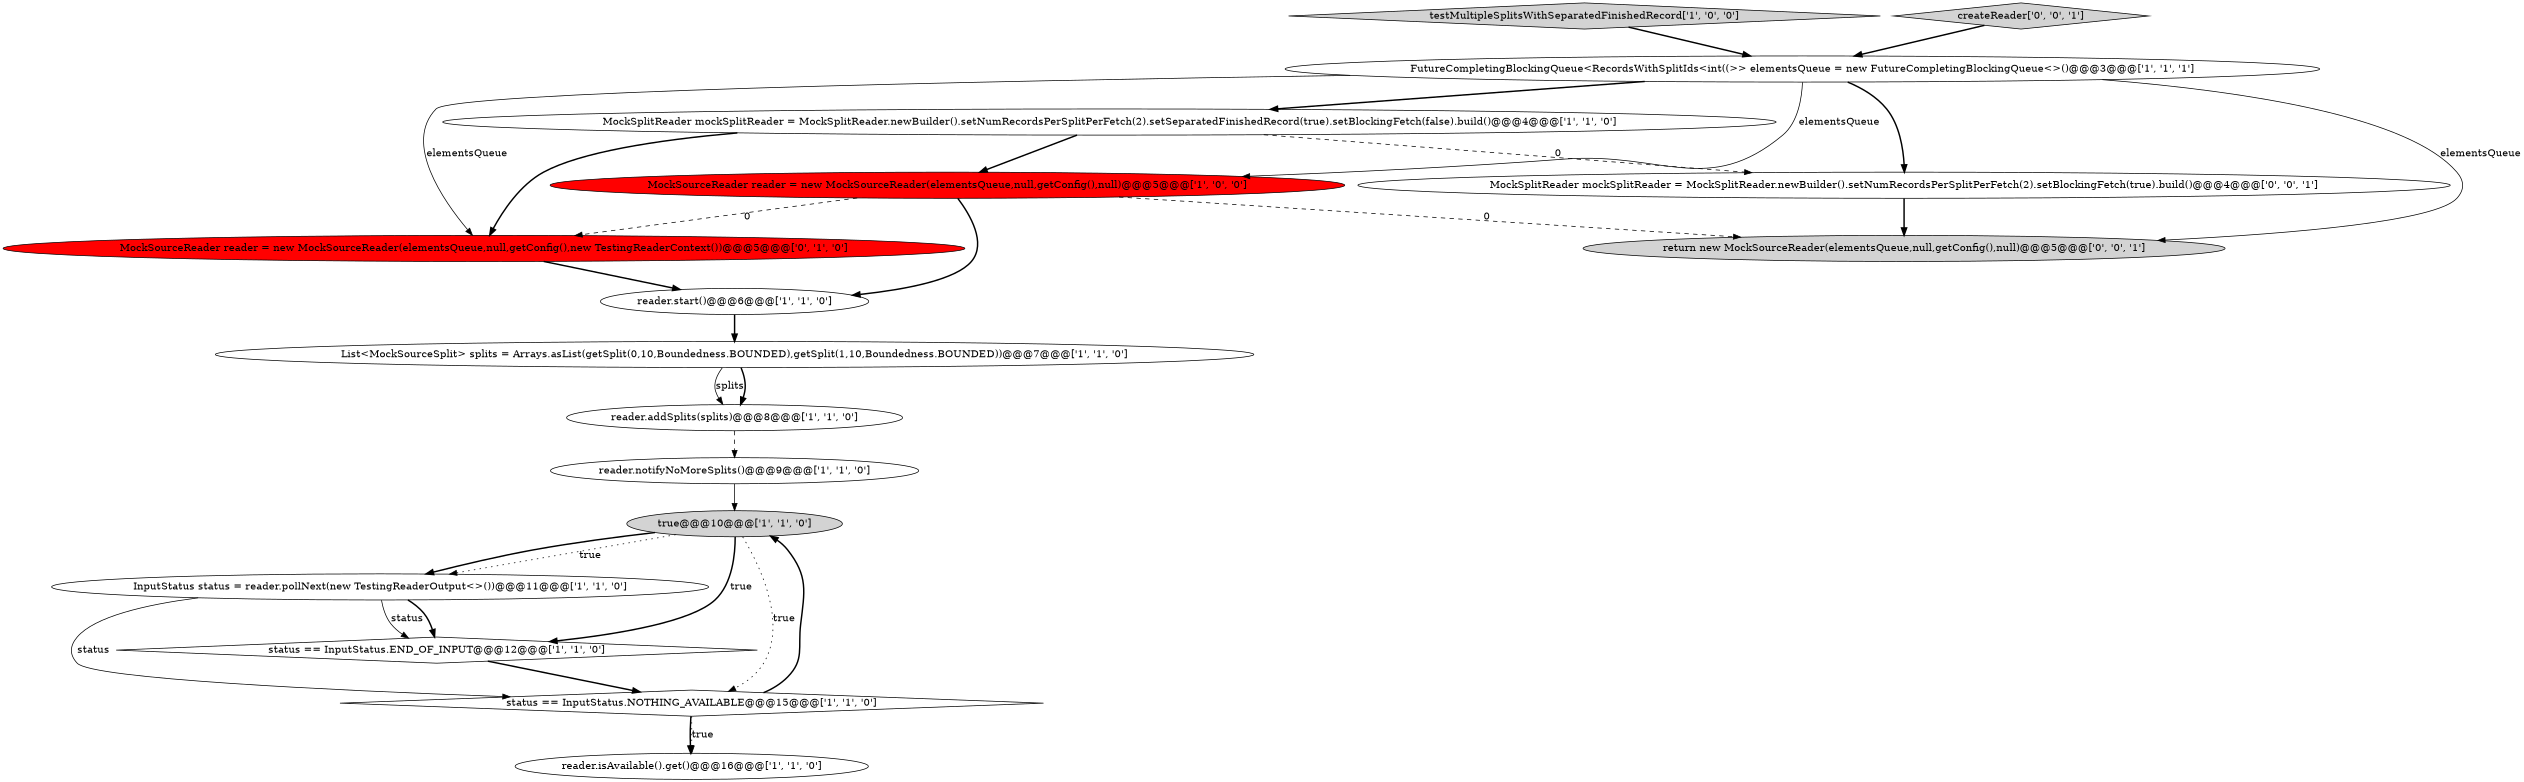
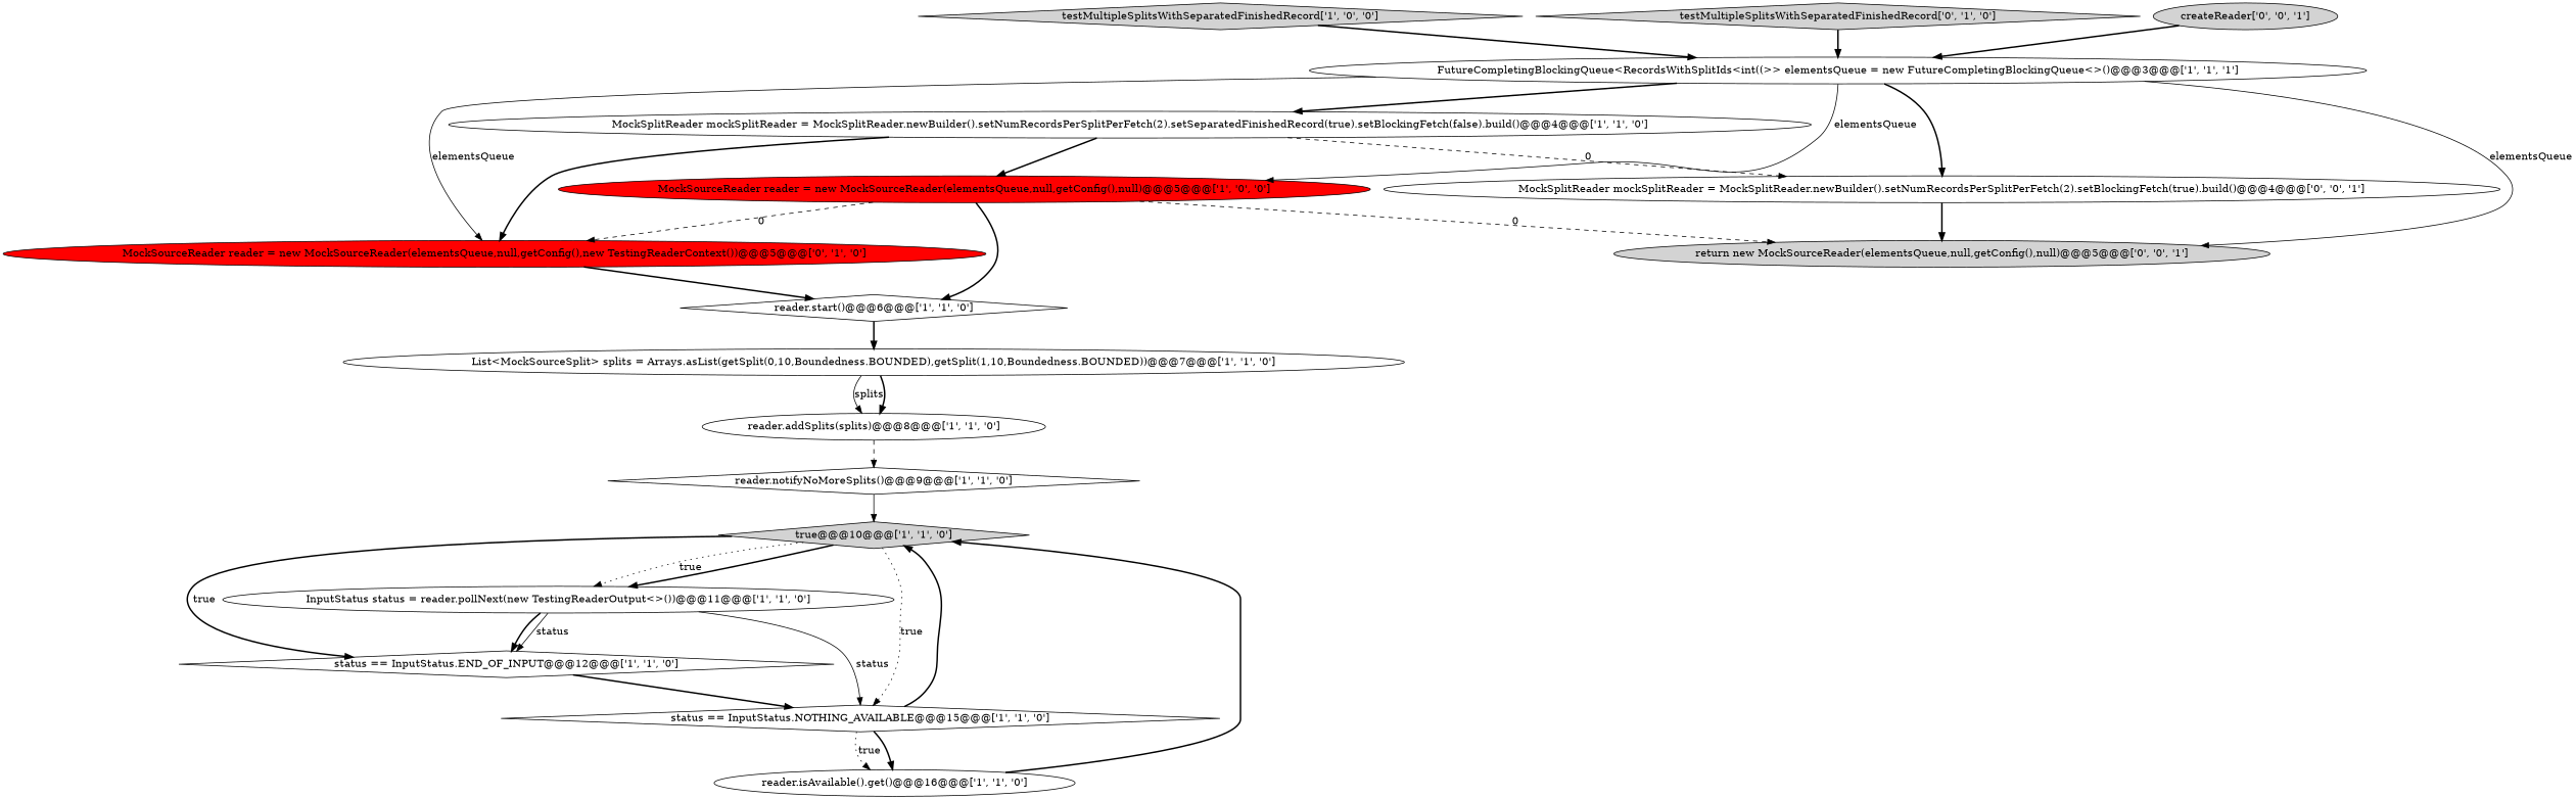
  digraph {
    node [fillcolor=white shape=ellipse style=filled]
    edge [style=bold]
    n1 [fillcolor=lightgray label="testMultipleSplitsWithSeparatedFinishedRecord['1', '0', '0']" shape=diamond]
    n2 [label="FutureCompletingBlockingQueue<RecordsWithSplitIds<int((>> elementsQueue = new FutureCompletingBlockingQueue<>()@@@3@@@['1', '1', '1']"]
    n3 [fillcolor=red label="MockSourceReader reader = new MockSourceReader(elementsQueue,null,getConfig(),new TestingReaderContext())@@@5@@@['0', '1', '0']"]
    n4 [fillcolor=red label="MockSourceReader reader = new MockSourceReader(elementsQueue,null,getConfig(),null)@@@5@@@['1', '0', '0']"]
    n5 [fillcolor=lightgray label="return new MockSourceReader(elementsQueue,null,getConfig(),null)@@@5@@@['0', '0', '1']"]
    n6 [label="MockSplitReader mockSplitReader = MockSplitReader.newBuilder().setNumRecordsPerSplitPerFetch(2).setBlockingFetch(true).build()@@@4@@@['0', '0', '1']"]
    n7 [label="MockSplitReader mockSplitReader = MockSplitReader.newBuilder().setNumRecordsPerSplitPerFetch(2).setSeparatedFinishedRecord(true).setBlockingFetch(false).build()@@@4@@@['1', '1', '0']"]
    n8 [label="InputStatus status = reader.pollNext(new TestingReaderOutput<>())@@@11@@@['1', '1', '0']"]
    n9 [label="status == InputStatus.END_OF_INPUT@@@12@@@['1', '1', '0']" shape=diamond]
    n10 [label="status == InputStatus.NOTHING_AVAILABLE@@@15@@@['1', '1', '0']" shape=diamond]
-   n11 [fillcolor=lightgray label="true@@@10@@@['1', '1', '0']"]
+   n11 [fillcolor=lightgray label="true@@@10@@@['1', '1', '0']" shape=diamond]
    n12 [label="reader.isAvailable().get()@@@16@@@['1', '1', '0']"]
-   n13 [label="reader.notifyNoMoreSplits()@@@9@@@['1', '1', '0']"]
+   n13 [label="reader.notifyNoMoreSplits()@@@9@@@['1', '1', '0']" shape=diamond]
    n14 [label="List<MockSourceSplit> splits = Arrays.asList(getSplit(0,10,Boundedness.BOUNDED),getSplit(1,10,Boundedness.BOUNDED))@@@7@@@['1', '1', '0']"]
    n15 [label="reader.addSplits(splits)@@@8@@@['1', '1', '0']"]
-   n16 [label="reader.start()@@@6@@@['1', '1', '0']"]
-   n18 [fillcolor=lightgray label="createReader['0', '0', '1']" shape=diamond]
+   n16 [label="reader.start()@@@6@@@['1', '1', '0']" shape=diamond]
+   n17 [fillcolor=lightgray label="testMultipleSplitsWithSeparatedFinishedRecord['0', '1', '0']" shape=diamond]
+   n18 [fillcolor=lightgray label="createReader['0', '0', '1']"]
    n1 -> n2
    n2 -> n3 [label=elementsQueue style=solid]
    n2 -> n4 [label=elementsQueue style=solid]
    n2 -> n5 [label=elementsQueue style=solid]
    n2 -> n6
    n2 -> n7
    n3 -> n16
    n4 -> n3 [label=0 style=dashed]
    n4 -> n5 [label=0 style=dashed]
    n4 -> n16
    n6 -> n5
    n7 -> n3
    n7 -> n4
    n7 -> n6 [label=0 style=dashed]
    n8 -> n9 [label=status style=solid]
    n8 -> n9
    n8 -> n10 [label=status style=solid]
    n9 -> n10
    n10 -> n11
    n10 -> n12
    n10 -> n12 [label=true style=dotted]
    n11 -> n8 [label=true style=dotted]
    n11 -> n8
    n11 -> n9 [label=true]
    n11 -> n10 [label=true style=dotted]
+   n12 -> n11
    n13 -> n11 [style=solid]
    n14 -> n15 [label=splits style=solid]
    n14 -> n15
    n15 -> n13 [style=dashed]
    n16 -> n14
+   n17 -> n2
    n18 -> n2
  }
